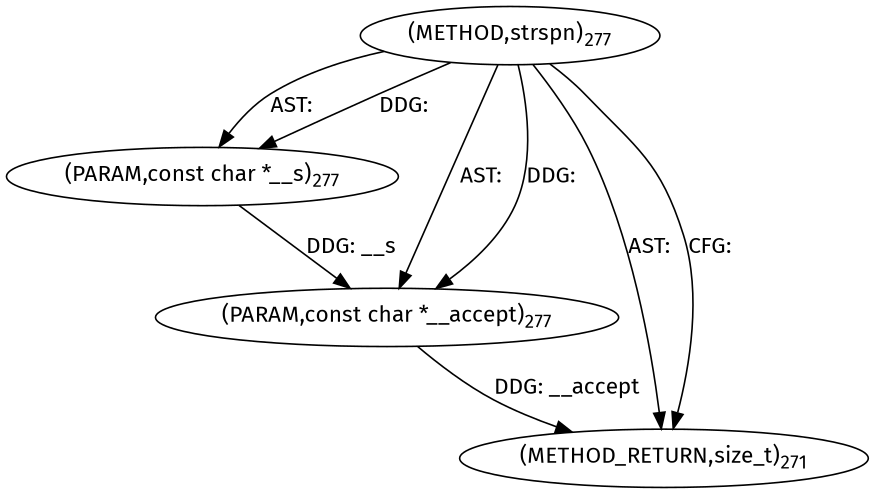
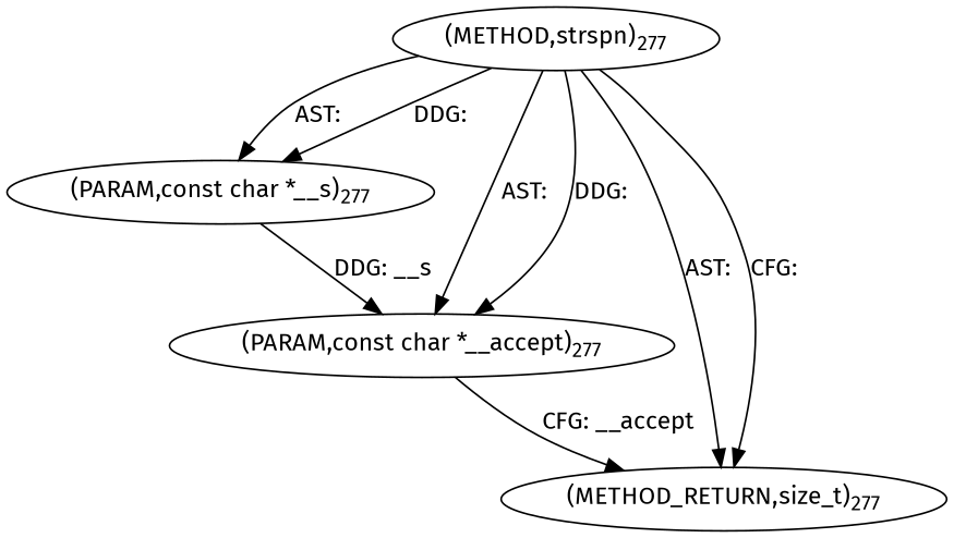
  digraph {
    fontname="Fira Sans"
    node [fontname="Fira Sans"]
    edge [fontname="Fira Sans"]
    n1 [label=<(METHOD,strspn)<SUB>277</SUB>>]
    n2 [label=<(PARAM,const char *__s)<SUB>277</SUB>>]
    n3 [label=<(PARAM,const char *__accept)<SUB>277</SUB>>]
-   n4 [label=<(METHOD_RETURN,size_t)<SUB>271</SUB>>]
+   n4 [label=<(METHOD_RETURN,size_t)<SUB>277</SUB>>]
    n1 -> n2 [label="AST: "]
    n1 -> n2 [label="DDG: "]
    n1 -> n3 [label="AST: "]
    n1 -> n3 [label="DDG: "]
    n1 -> n4 [label="AST: "]
    n1 -> n4 [label="CFG: "]
    n2 -> n3 [label="DDG: __s"]
-   n3 -> n4 [label="DDG: __accept"]
+   n3 -> n4 [label="CFG: __accept"]
  }
